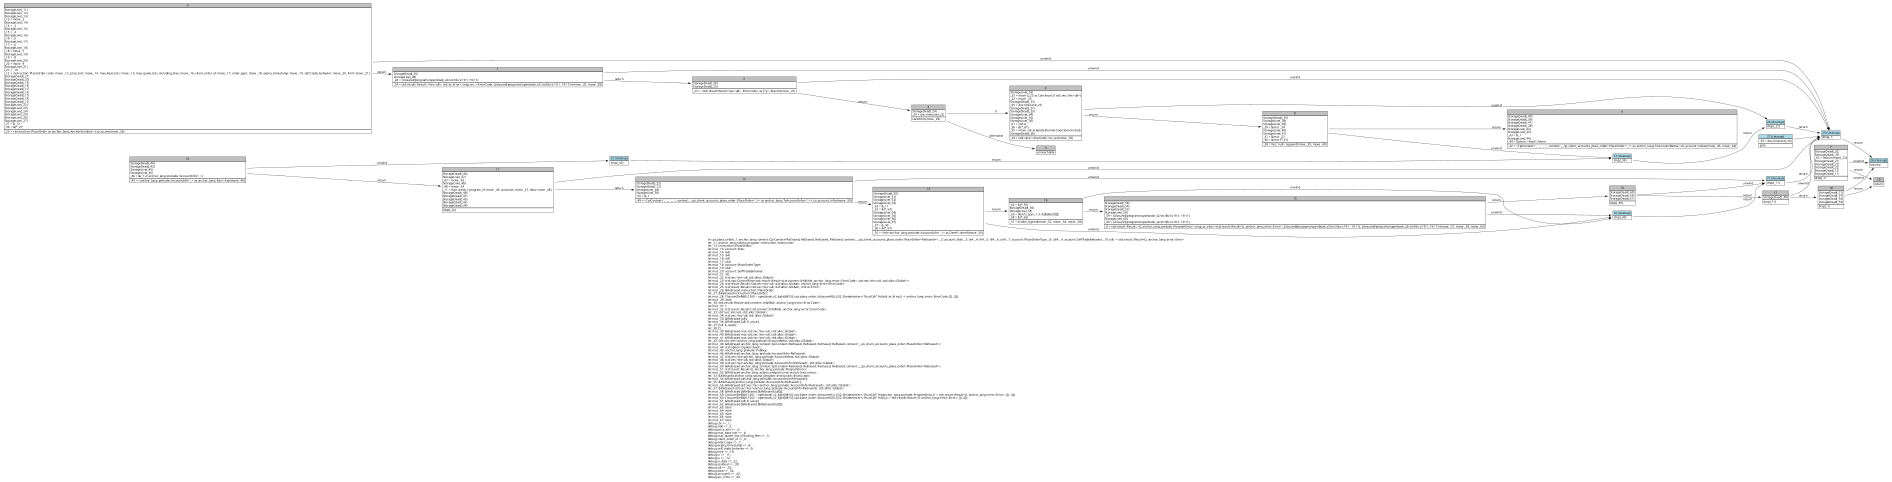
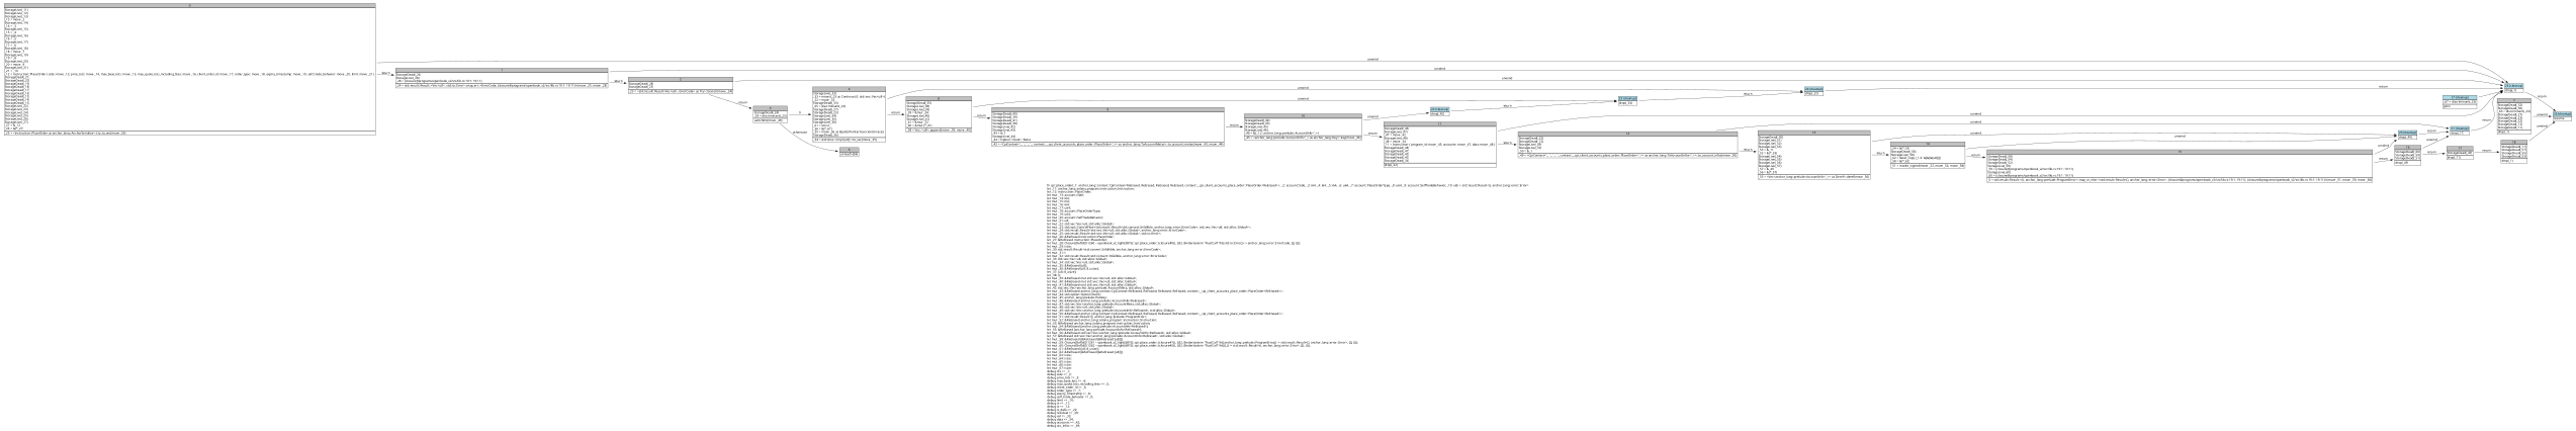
  digraph {
    fontname="Noto Sans"
    label=<fn cpi::place_order(_1: anchor_lang::context::CpiContext&lt;ReErased, ReErased, ReErased, ReErased, context::__cpi_client_accounts_place_order::PlaceOrder&lt;ReErased&gt;&gt;, _2: account::Side, _3: i64, _4: i64, _5: i64, _6: u64, _7: account::PlaceOrderType, _8: u64, _9: account::SelfTradeBehavior, _10: u8) -&gt; std::result::Result&lt;(), anchor_lang::error::Error&gt;<br align="left"/>let _11: anchor_lang::solana_program::instruction::Instruction;<br align="left"/>let _12: instruction::PlaceOrder;<br align="left"/>let mut _13: account::Side;<br align="left"/>let mut _14: i64;<br align="left"/>let mut _15: i64;<br align="left"/>let mut _16: i64;<br align="left"/>let mut _17: u64;<br align="left"/>let mut _18: account::PlaceOrderType;<br align="left"/>let mut _19: u64;<br align="left"/>let mut _20: account::SelfTradeBehavior;<br align="left"/>let mut _21: u8;<br align="left"/>let mut _22: std::vec::Vec&lt;u8, std::alloc::Global&gt;;<br align="left"/>let mut _23: std::ops::ControlFlow&lt;std::result::Result&lt;std::convert::Infallible, anchor_lang::error::ErrorCode&gt;, std::vec::Vec&lt;u8, std::alloc::Global&gt;&gt;;<br align="left"/>let mut _24: std::result::Result&lt;std::vec::Vec&lt;u8, std::alloc::Global&gt;, anchor_lang::error::ErrorCode&gt;;<br align="left"/>let mut _25: std::result::Result&lt;std::vec::Vec&lt;u8, std::alloc::Global&gt;, std::io::Error&gt;;<br align="left"/>let mut _26: &amp;ReErased instruction::PlaceOrder;<br align="left"/>let _27: &amp;ReErased instruction::PlaceOrder;<br align="left"/>let mut _28: Closure(DefId(0:1260 ~ openbook_v2_light[d815]::cpi::place_order::{closure#0}), [i32, Binder(extern &quot;RustCall&quot; fn((std::io::Error,)) -&gt; anchor_lang::error::ErrorCode, []), ()]);<br align="left"/>let mut _29: isize;<br align="left"/>let _30: std::result::Result&lt;std::convert::Infallible, anchor_lang::error::ErrorCode&gt;;<br align="left"/>let mut _31: !;<br align="left"/>let mut _32: std::result::Result&lt;std::convert::Infallible, anchor_lang::error::ErrorCode&gt;;<br align="left"/>let _33: std::vec::Vec&lt;u8, std::alloc::Global&gt;;<br align="left"/>let mut _34: std::vec::Vec&lt;u8, std::alloc::Global&gt;;<br align="left"/>let mut _35: &amp;ReErased [u8];<br align="left"/>let mut _36: &amp;ReErased [u8; 8_usize];<br align="left"/>let _37: [u8; 8_usize];<br align="left"/>let _38: ();<br align="left"/>let mut _39: &amp;ReErased mut std::vec::Vec&lt;u8, std::alloc::Global&gt;;<br align="left"/>let mut _40: &amp;ReErased mut std::vec::Vec&lt;u8, std::alloc::Global&gt;;<br align="left"/>let mut _41: &amp;ReErased mut std::vec::Vec&lt;u8, std::alloc::Global&gt;;<br align="left"/>let _42: std::vec::Vec&lt;anchor_lang::prelude::AccountMeta, std::alloc::Global&gt;;<br align="left"/>let mut _43: &amp;ReErased anchor_lang::context::CpiContext&lt;ReErased, ReErased, ReErased, ReErased, context::__cpi_client_accounts_place_order::PlaceOrder&lt;ReErased&gt;&gt;;<br align="left"/>let mut _44: std::option::Option&lt;bool&gt;;<br align="left"/>let mut _45: anchor_lang::prelude::Pubkey;<br align="left"/>let mut _46: &amp;ReErased anchor_lang::prelude::AccountInfo&lt;ReErased&gt;;<br align="left"/>let mut _47: std::vec::Vec&lt;anchor_lang::prelude::AccountMeta, std::alloc::Global&gt;;<br align="left"/>let mut _48: std::vec::Vec&lt;u8, std::alloc::Global&gt;;<br align="left"/>let mut _49: std::vec::Vec&lt;anchor_lang::prelude::AccountInfo&lt;ReErased&gt;, std::alloc::Global&gt;;<br align="left"/>let mut _50: &amp;ReErased anchor_lang::context::CpiContext&lt;ReErased, ReErased, ReErased, ReErased, context::__cpi_client_accounts_place_order::PlaceOrder&lt;ReErased&gt;&gt;;<br align="left"/>let mut _51: std::result::Result&lt;(), anchor_lang::prelude::ProgramError&gt;;<br align="left"/>let mut _52: &amp;ReErased anchor_lang::solana_program::instruction::Instruction;<br align="left"/>let _53: &amp;ReErased anchor_lang::solana_program::instruction::Instruction;<br align="left"/>let mut _54: &amp;ReErased [anchor_lang::prelude::AccountInfo&lt;ReErased&gt;];<br align="left"/>let _55: &amp;ReErased [anchor_lang::prelude::AccountInfo&lt;ReErased&gt;];<br align="left"/>let mut _56: &amp;ReErased std::vec::Vec&lt;anchor_lang::prelude::AccountInfo&lt;ReErased&gt;, std::alloc::Global&gt;;<br align="left"/>let _57: &amp;ReErased std::vec::Vec&lt;anchor_lang::prelude::AccountInfo&lt;ReErased&gt;, std::alloc::Global&gt;;<br align="left"/>let mut _58: &amp;ReErased [&amp;ReErased [&amp;ReErased [u8]]];<br align="left"/>let mut _59: Closure(DefId(0:1261 ~ openbook_v2_light[d815]::cpi::place_order::{closure#1}), [i32, Binder(extern &quot;RustCall&quot; fn((anchor_lang::prelude::ProgramError,)) -&gt; std::result::Result&lt;(), anchor_lang::error::Error&gt;, []), ()]);<br align="left"/>let mut _60: Closure(DefId(0:1262 ~ openbook_v2_light[d815]::cpi::place_order::{closure#2}), [i32, Binder(extern &quot;RustCall&quot; fn(((),)) -&gt; std::result::Result&lt;(), anchor_lang::error::Error&gt;, []), ()]);<br align="left"/>let mut _61: &amp;ReErased [u8; 8_usize];<br align="left"/>let mut _62: &amp;ReErased [&amp;ReErased [&amp;ReErased [u8]]];<br align="left"/>let mut _63: isize;<br align="left"/>let mut _64: isize;<br align="left"/>let mut _65: isize;<br align="left"/>let mut _66: isize;<br align="left"/>let mut _67: isize;<br align="left"/>debug ctx =&gt; _1;<br align="left"/>debug side =&gt; _2;<br align="left"/>debug price_lots =&gt; _3;<br align="left"/>debug max_base_lots =&gt; _4;<br align="left"/>debug max_quote_lots_including_fees =&gt; _5;<br align="left"/>debug client_order_id =&gt; _6;<br align="left"/>debug order_type =&gt; _7;<br align="left"/>debug expiry_timestamp =&gt; _8;<br align="left"/>debug self_trade_behavior =&gt; _9;<br align="left"/>debug limit =&gt; _10;<br align="left"/>debug ix =&gt; _11;<br align="left"/>debug ix =&gt; _12;<br align="left"/>debug ix_data =&gt; _22;<br align="left"/>debug residual =&gt; _30;<br align="left"/>debug val =&gt; _33;<br align="left"/>debug data =&gt; _34;<br align="left"/>debug accounts =&gt; _42;<br align="left"/>debug acc_infos =&gt; _49;<br align="left"/>>
    rankdir=LR
    node [fontname="Noto Sans" shape=none]
    edge [fontname="Noto Sans"]
    n1 [label=<<table border="0" cellborder="1" cellspacing="0"><tr><td bgcolor="gray" align="center" colspan="1">0</td></tr><tr><td align="left" balign="left">StorageLive(_11)<br/>StorageLive(_12)<br/>StorageLive(_13)<br/>_13 = move _2<br/>StorageLive(_14)<br/>_14 = _3<br/>StorageLive(_15)<br/>_15 = _4<br/>StorageLive(_16)<br/>_16 = _5<br/>StorageLive(_17)<br/>_17 = _6<br/>StorageLive(_18)<br/>_18 = move _7<br/>StorageLive(_19)<br/>_19 = _8<br/>StorageLive(_20)<br/>_20 = move _9<br/>StorageLive(_21)<br/>_21 = _10<br/>_12 = instruction::PlaceOrder { side: move _13, price_lots: move _14, max_base_lots: move _15, max_quote_lots_including_fees: move _16, client_order_id: move _17, order_type: move _18, expiry_timestamp: move _19, self_trade_behavior: move _20, limit: move _21 }<br/>StorageDead(_21)<br/>StorageDead(_20)<br/>StorageDead(_19)<br/>StorageDead(_18)<br/>StorageDead(_17)<br/>StorageDead(_16)<br/>StorageDead(_15)<br/>StorageDead(_14)<br/>StorageDead(_13)<br/>StorageLive(_22)<br/>StorageLive(_23)<br/>StorageLive(_24)<br/>StorageLive(_25)<br/>StorageLive(_26)<br/>StorageLive(_27)<br/>_27 = &amp;_12<br/>_26 = &amp;(*_27)<br/></td></tr><tr><td align="left">_25 = &lt;instruction::PlaceOrder as anchor_lang::AnchorSerialize&gt;::try_to_vec(move _26)</td></tr></table>>]
    n2 [label=<<table border="0" cellborder="1" cellspacing="0"><tr><td bgcolor="gray" align="center" colspan="1">1</td></tr><tr><td align="left" balign="left">StorageDead(_26)<br/>StorageLive(_28)<br/>_28 = {closure@programs/openbook_v2/src/lib.rs:19:1: 19:11}<br/></td></tr><tr><td align="left">_24 = std::result::Result::&lt;Vec&lt;u8&gt;, std::io::Error&gt;::map_err::&lt;ErrorCode, {closure@programs/openbook_v2/src/lib.rs:19:1: 19:11}&gt;(move _25, move _28)</td></tr></table>>]
    n3 [label=<<table border="0" cellborder="1" cellspacing="0"><tr><td bgcolor="lightblue" align="center" colspan="1">25 (cleanup)</td></tr><tr><td align="left">drop(_1)</td></tr></table>>]
    n4 [label=<<table border="0" cellborder="1" cellspacing="0"><tr><td bgcolor="gray" align="center" colspan="1">2</td></tr><tr><td align="left" balign="left">StorageDead(_28)<br/>StorageDead(_25)<br/></td></tr><tr><td align="left">_23 = &lt;std::result::Result&lt;Vec&lt;u8&gt;, ErrorCode&gt; as Try&gt;::branch(move _24)</td></tr></table>>]
    n5 [label=<<table border="0" cellborder="1" cellspacing="0"><tr><td bgcolor="lightblue" align="center" colspan="1">26 (cleanup)</td></tr><tr><td align="left">resume</td></tr></table>>]
    n6 [label=<<table border="0" cellborder="1" cellspacing="0"><tr><td bgcolor="gray" align="center" colspan="1">3</td></tr><tr><td align="left" balign="left">StorageDead(_24)<br/>_29 = discriminant(_23)<br/></td></tr><tr><td align="left">switchInt(move _29)</td></tr></table>>]
    n7 [label=<<table border="0" cellborder="1" cellspacing="0"><tr><td bgcolor="gray" align="center" colspan="1">4</td></tr><tr><td align="left" balign="left">StorageLive(_33)<br/>_33 = move ((_23 as Continue).0: std::vec::Vec&lt;u8&gt;)<br/>_22 = move _33<br/>StorageDead(_33)<br/>_65 = discriminant(_23)<br/>StorageDead(_27)<br/>StorageDead(_23)<br/>StorageLive(_34)<br/>StorageLive(_35)<br/>StorageLive(_36)<br/>_61 = const _<br/>_36 = &amp;(*_61)<br/>_35 = move _36 as &amp;[u8] (PointerCoercion(Unsize))<br/>StorageDead(_36)<br/></td></tr><tr><td align="left">_34 = std::slice::&lt;impl [u8]&gt;::to_vec(move _35)</td></tr></table>>]
    n8 [label=<<table border="0" cellborder="1" cellspacing="0"><tr><td bgcolor="gray" align="center" colspan="1">5</td></tr><tr><td align="left">unreachable</td></tr></table>>]
    n9 [label=<<table border="0" cellborder="1" cellspacing="0"><tr><td bgcolor="gray" align="center" colspan="1">8</td></tr><tr><td align="left" balign="left">StorageDead(_35)<br/>StorageLive(_38)<br/>StorageLive(_39)<br/>_39 = &amp;mut _34<br/>StorageLive(_40)<br/>StorageLive(_41)<br/>_41 = &amp;mut _22<br/>_40 = &amp;mut (*_41)<br/></td></tr><tr><td align="left">_38 = Vec::&lt;u8&gt;::append(move _39, move _40)</td></tr></table>>]
    n10 [label=<<table border="0" cellborder="1" cellspacing="0"><tr><td bgcolor="lightblue" align="center" colspan="1">24 (cleanup)</td></tr><tr><td align="left">drop(_22)</td></tr></table>>]
    n11 [label=<<table border="0" cellborder="1" cellspacing="0"><tr><td bgcolor="gray" align="center" colspan="1">9</td></tr><tr><td align="left" balign="left">StorageDead(_40)<br/>StorageDead(_39)<br/>StorageDead(_41)<br/>StorageDead(_38)<br/>StorageLive(_42)<br/>StorageLive(_43)<br/>_43 = &amp;_1<br/>StorageLive(_44)<br/>_44 = Option::&lt;bool&gt;::None<br/></td></tr><tr><td align="left">_42 = &lt;CpiContext&lt;'_, '_, '_, '_, context::__cpi_client_accounts_place_order::PlaceOrder&lt;'_&gt;&gt; as anchor_lang::ToAccountMetas&gt;::to_account_metas(move _43, move _44)</td></tr></table>>]
    n12 [label=<<table border="0" cellborder="1" cellspacing="0"><tr><td bgcolor="lightblue" align="center" colspan="1">23 (cleanup)</td></tr><tr><td align="left">drop(_34)</td></tr></table>>]
    n13 [label=<<table border="0" cellborder="1" cellspacing="0"><tr><td bgcolor="gray" align="center" colspan="1">7</td></tr><tr><td align="left" balign="left">StorageDead(_32)<br/>StorageDead(_30)<br/>_63 = discriminant(_23)<br/>StorageDead(_27)<br/>StorageDead(_23)<br/>StorageDead(_22)<br/>StorageDead(_12)<br/>StorageDead(_11)<br/></td></tr><tr><td align="left">drop(_1)</td></tr></table>>]
-   n14 [label=<<table border="0" cellborder="1" cellspacing="0"><tr><td bgcolor="gray" align="center" colspan="1">19</td></tr><tr><td align="left">return</td></tr></table>>]
    n15 [label=<<table border="0" cellborder="1" cellspacing="0"><tr><td bgcolor="lightblue" align="center" colspan="1">27 (cleanup)</td></tr><tr><td align="left" balign="left">_67 = discriminant(_23)<br/></td></tr><tr><td align="left">goto</td></tr></table>>]
    n16 [label=<<table border="0" cellborder="1" cellspacing="0"><tr><td bgcolor="gray" align="center" colspan="1">10</td></tr><tr><td align="left" balign="left">StorageDead(_44)<br/>StorageDead(_43)<br/>StorageLive(_45)<br/>StorageLive(_46)<br/>_46 = &amp;(_1.2: anchor_lang::prelude::AccountInfo&lt;'_&gt;)<br/></td></tr><tr><td align="left">_45 = &lt;anchor_lang::prelude::AccountInfo&lt;'_&gt; as anchor_lang::Key&gt;::key(move _46)</td></tr></table>>]
    n17 [label=<<table border="0" cellborder="1" cellspacing="0"><tr><td bgcolor="gray" align="center" colspan="1">11</td></tr><tr><td align="left" balign="left">StorageDead(_46)<br/>StorageLive(_47)<br/>_47 = move _42<br/>StorageLive(_48)<br/>_48 = move _34<br/>_11 = Instruction { program_id: move _45, accounts: move _47, data: move _48 }<br/>StorageDead(_48)<br/>StorageDead(_47)<br/>StorageDead(_45)<br/>StorageDead(_42)<br/>StorageDead(_34)<br/></td></tr><tr><td align="left">drop(_22)</td></tr></table>>]
    n18 [label=<<table border="0" cellborder="1" cellspacing="0"><tr><td bgcolor="lightblue" align="center" colspan="1">22 (cleanup)</td></tr><tr><td align="left">drop(_42)</td></tr></table>>]
    n19 [label=<<table border="0" cellborder="1" cellspacing="0"><tr><td bgcolor="gray" align="center" colspan="1">12</td></tr><tr><td align="left" balign="left">StorageDead(_22)<br/>StorageDead(_12)<br/>StorageLive(_49)<br/>StorageLive(_50)<br/>_50 = &amp;_1<br/></td></tr><tr><td align="left">_49 = &lt;CpiContext&lt;'_, '_, '_, '_, context::__cpi_client_accounts_place_order::PlaceOrder&lt;'_&gt;&gt; as anchor_lang::ToAccountInfos&lt;'_&gt;&gt;::to_account_infos(move _50)</td></tr></table>>]
    n20 [label=<<table border="0" cellborder="1" cellspacing="0"><tr><td bgcolor="gray" align="center" colspan="1">13</td></tr><tr><td align="left" balign="left">StorageDead(_50)<br/>StorageLive(_51)<br/>StorageLive(_52)<br/>StorageLive(_53)<br/>_53 = &amp;_11<br/>_52 = &amp;(*_53)<br/>StorageLive(_54)<br/>StorageLive(_55)<br/>StorageLive(_56)<br/>StorageLive(_57)<br/>_57 = &amp;_49<br/>_56 = &amp;(*_57)<br/></td></tr><tr><td align="left">_55 = &lt;Vec&lt;anchor_lang::prelude::AccountInfo&lt;'_&gt;&gt; as Deref&gt;::deref(move _56)</td></tr></table>>]
    n21 [label=<<table border="0" cellborder="1" cellspacing="0"><tr><td bgcolor="lightblue" align="center" colspan="1">21 (cleanup)</td></tr><tr><td align="left">drop(_11)</td></tr></table>>]
    n22 [label=<<table border="0" cellborder="1" cellspacing="0"><tr><td bgcolor="gray" align="center" colspan="1">14</td></tr><tr><td align="left" balign="left">_54 = &amp;(*_55)<br/>StorageDead(_56)<br/>StorageLive(_58)<br/>_62 = deref_copy (_1.3: &amp;[&amp;[&amp;[u8]]])<br/>_58 = &amp;(*_62)<br/></td></tr><tr><td align="left">_51 = invoke_signed(move _52, move _54, move _58)</td></tr></table>>]
    n23 [label=<<table border="0" cellborder="1" cellspacing="0"><tr><td bgcolor="lightblue" align="center" colspan="1">20 (cleanup)</td></tr><tr><td align="left">drop(_49)</td></tr></table>>]
    n24 [label=<<table border="0" cellborder="1" cellspacing="0"><tr><td bgcolor="gray" align="center" colspan="1">15</td></tr><tr><td align="left" balign="left">StorageDead(_58)<br/>StorageDead(_54)<br/>StorageDead(_52)<br/>StorageLive(_59)<br/>_59 = {closure@programs/openbook_v2/src/lib.rs:19:1: 19:11}<br/>StorageLive(_60)<br/>_60 = {closure@programs/openbook_v2/src/lib.rs:19:1: 19:11}<br/></td></tr><tr><td align="left">_0 = std::result::Result::&lt;(), anchor_lang::prelude::ProgramError&gt;::map_or_else::&lt;std::result::Result&lt;(), anchor_lang::error::Error&gt;, {closure@programs/openbook_v2/src/lib.rs:19:1: 19:11}, {closure@programs/openbook_v2/src/lib.rs:19:1: 19:11}&gt;(move _51, move _59, move _60)</td></tr></table>>]
    n25 [label=<<table border="0" cellborder="1" cellspacing="0"><tr><td bgcolor="gray" align="center" colspan="1">16</td></tr><tr><td align="left" balign="left">StorageDead(_60)<br/>StorageDead(_59)<br/>StorageDead(_51)<br/></td></tr><tr><td align="left">drop(_49)</td></tr></table>>]
    n26 [label=<<table border="0" cellborder="1" cellspacing="0"><tr><td bgcolor="gray" align="center" colspan="1">17</td></tr><tr><td align="left" balign="left">StorageDead(_49)<br/></td></tr><tr><td align="left">drop(_11)</td></tr></table>>]
    n27 [label=<<table border="0" cellborder="1" cellspacing="0"><tr><td bgcolor="gray" align="center" colspan="1">18</td></tr><tr><td align="left" balign="left">StorageDead(_11)<br/>StorageDead(_57)<br/>StorageDead(_55)<br/>StorageDead(_53)<br/></td></tr><tr><td align="left">drop(_1)</td></tr></table>>]
    n1 -> n2 [label=return]
    n1 -> n3 [label=unwind]
    n2 -> n3 [label=unwind]
    n2 -> n4 [label=return]
    n3 -> n5 [label=return]
    n4 -> n3 [label=unwind]
    n4 -> n6 [label=return]
    n6 -> n7 [label=0]
    n6 -> n8 [label=otherwise]
    n7 -> n9 [label=return]
    n7 -> n10 [label=unwind]
    n9 -> n11 [label=return]
    n9 -> n12 [label=unwind]
    n10 -> n3 [label=return]
+   n11 -> n16 [label=return]
    n12 -> n10 [label=return]
    n13 -> n5 [label=unwind]
-   n13 -> n14 [label=return]
    n15 -> n3
    n16 -> n17 [label=return]
    n16 -> n18 [label=unwind]
    n17 -> n3 [label=unwind]
    n17 -> n19 [label=return]
    n18 -> n12 [label=return]
    n19 -> n20 [label=return]
    n19 -> n21 [label=unwind]
    n20 -> n22 [label=return]
    n20 -> n23 [label=unwind]
    n21 -> n3 [label=return]
    n22 -> n23 [label=unwind]
    n22 -> n24 [label=return]
    n23 -> n21 [label=return]
    n24 -> n23 [label=unwind]
    n24 -> n25 [label=return]
    n25 -> n21 [label=unwind]
    n25 -> n26 [label=return]
-   n26 -> n3 [label=unwind]
    n26 -> n27 [label=return]
    n27 -> n5 [label=unwind]
-   n27 -> n14 [label=return]
  }
